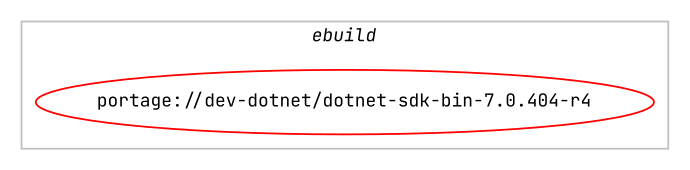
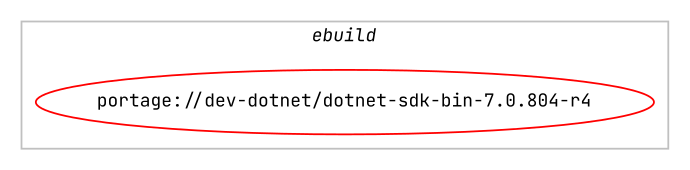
  digraph {
    compound=true
    concentrate=true
    fontname="JetBrains Mono"
    fontsize=10
    newrank=true
    rankdir=LR
    ranksep=1.5
-   n1 [color=red fontname="JetBrains Mono" fontsize=10 label="portage://dev-dotnet/dotnet-sdk-bin-7.0.404-r4" width=4]
+   n1 [color=red fontname="JetBrains Mono" fontsize=10 label="portage://dev-dotnet/dotnet-sdk-bin-7.0.804-r4" width=4]
    subgraph cluster_1 {
      color=gray
      label=<<i>ebuild</i>>
      rank=same
      n1
    }
    subgraph cluster_2 {
      color=gray
      label=<<i>dependencies</i>>
      subgraph cluster_3 {
        color=gray
        fillcolor="#eeeeee"
        label=<<i>compile</i>>
        style=filled
      }
      subgraph cluster_4 {
        color=gray
        fillcolor="#eeeeee"
        label=<<i>compile and run</i>>
        style=filled
      }
      subgraph cluster_5 {
        color=gray
        fillcolor="#eeeeee"
        label=<<i>run</i>>
        style=filled
      }
    }
    subgraph cluster_6 {
      color=gray
      label=<<i>candidates</i>>
      rank=same
    }
  }
